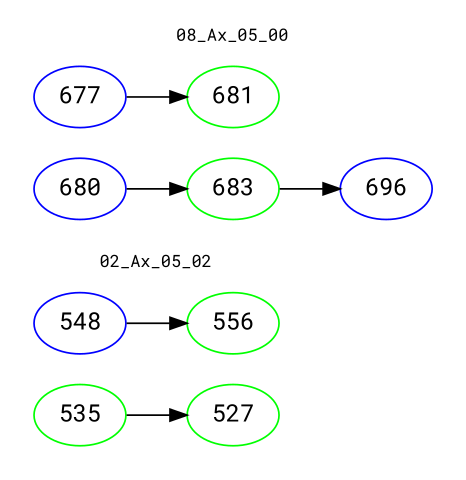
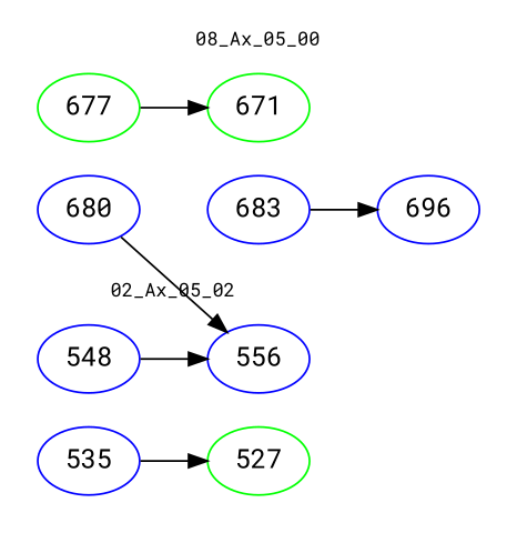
  digraph {
    fontname="Roboto Mono"
    rankdir=LR
    node [color=blue fontname="Roboto Mono"]
    edge [color=black fontname="Roboto Mono"]
    n1 [label=680]
-   n2 [label=677]
-   n3 [color=green label=683]
-   n4 [color=green label=681]
+   n2 [color=green label=677]
+   n3 [label=683]
+   n4 [color=green label=671]
    n5 [label=696]
-   n6 [color=green label=535]
+   n6 [label=535]
    n7 [label=548]
    n8 [color=green label=527]
-   n9 [color=green label=556]
+   n9 [label=556]
    subgraph cluster_1 {
      color=white
      fontsize=10
      label="08_Ax_05_00"
      n1
      n2
      n3
      n4
      n5
    }
    subgraph cluster_2 {
      color=white
      fontsize=10
      label="02_Ax_05_02"
      n6
      n7
      n8
      n9
    }
-   n1 -> n3
+   n1 -> n9
    n2 -> n4
    n3 -> n5
    n6 -> n8
    n7 -> n9
  }
